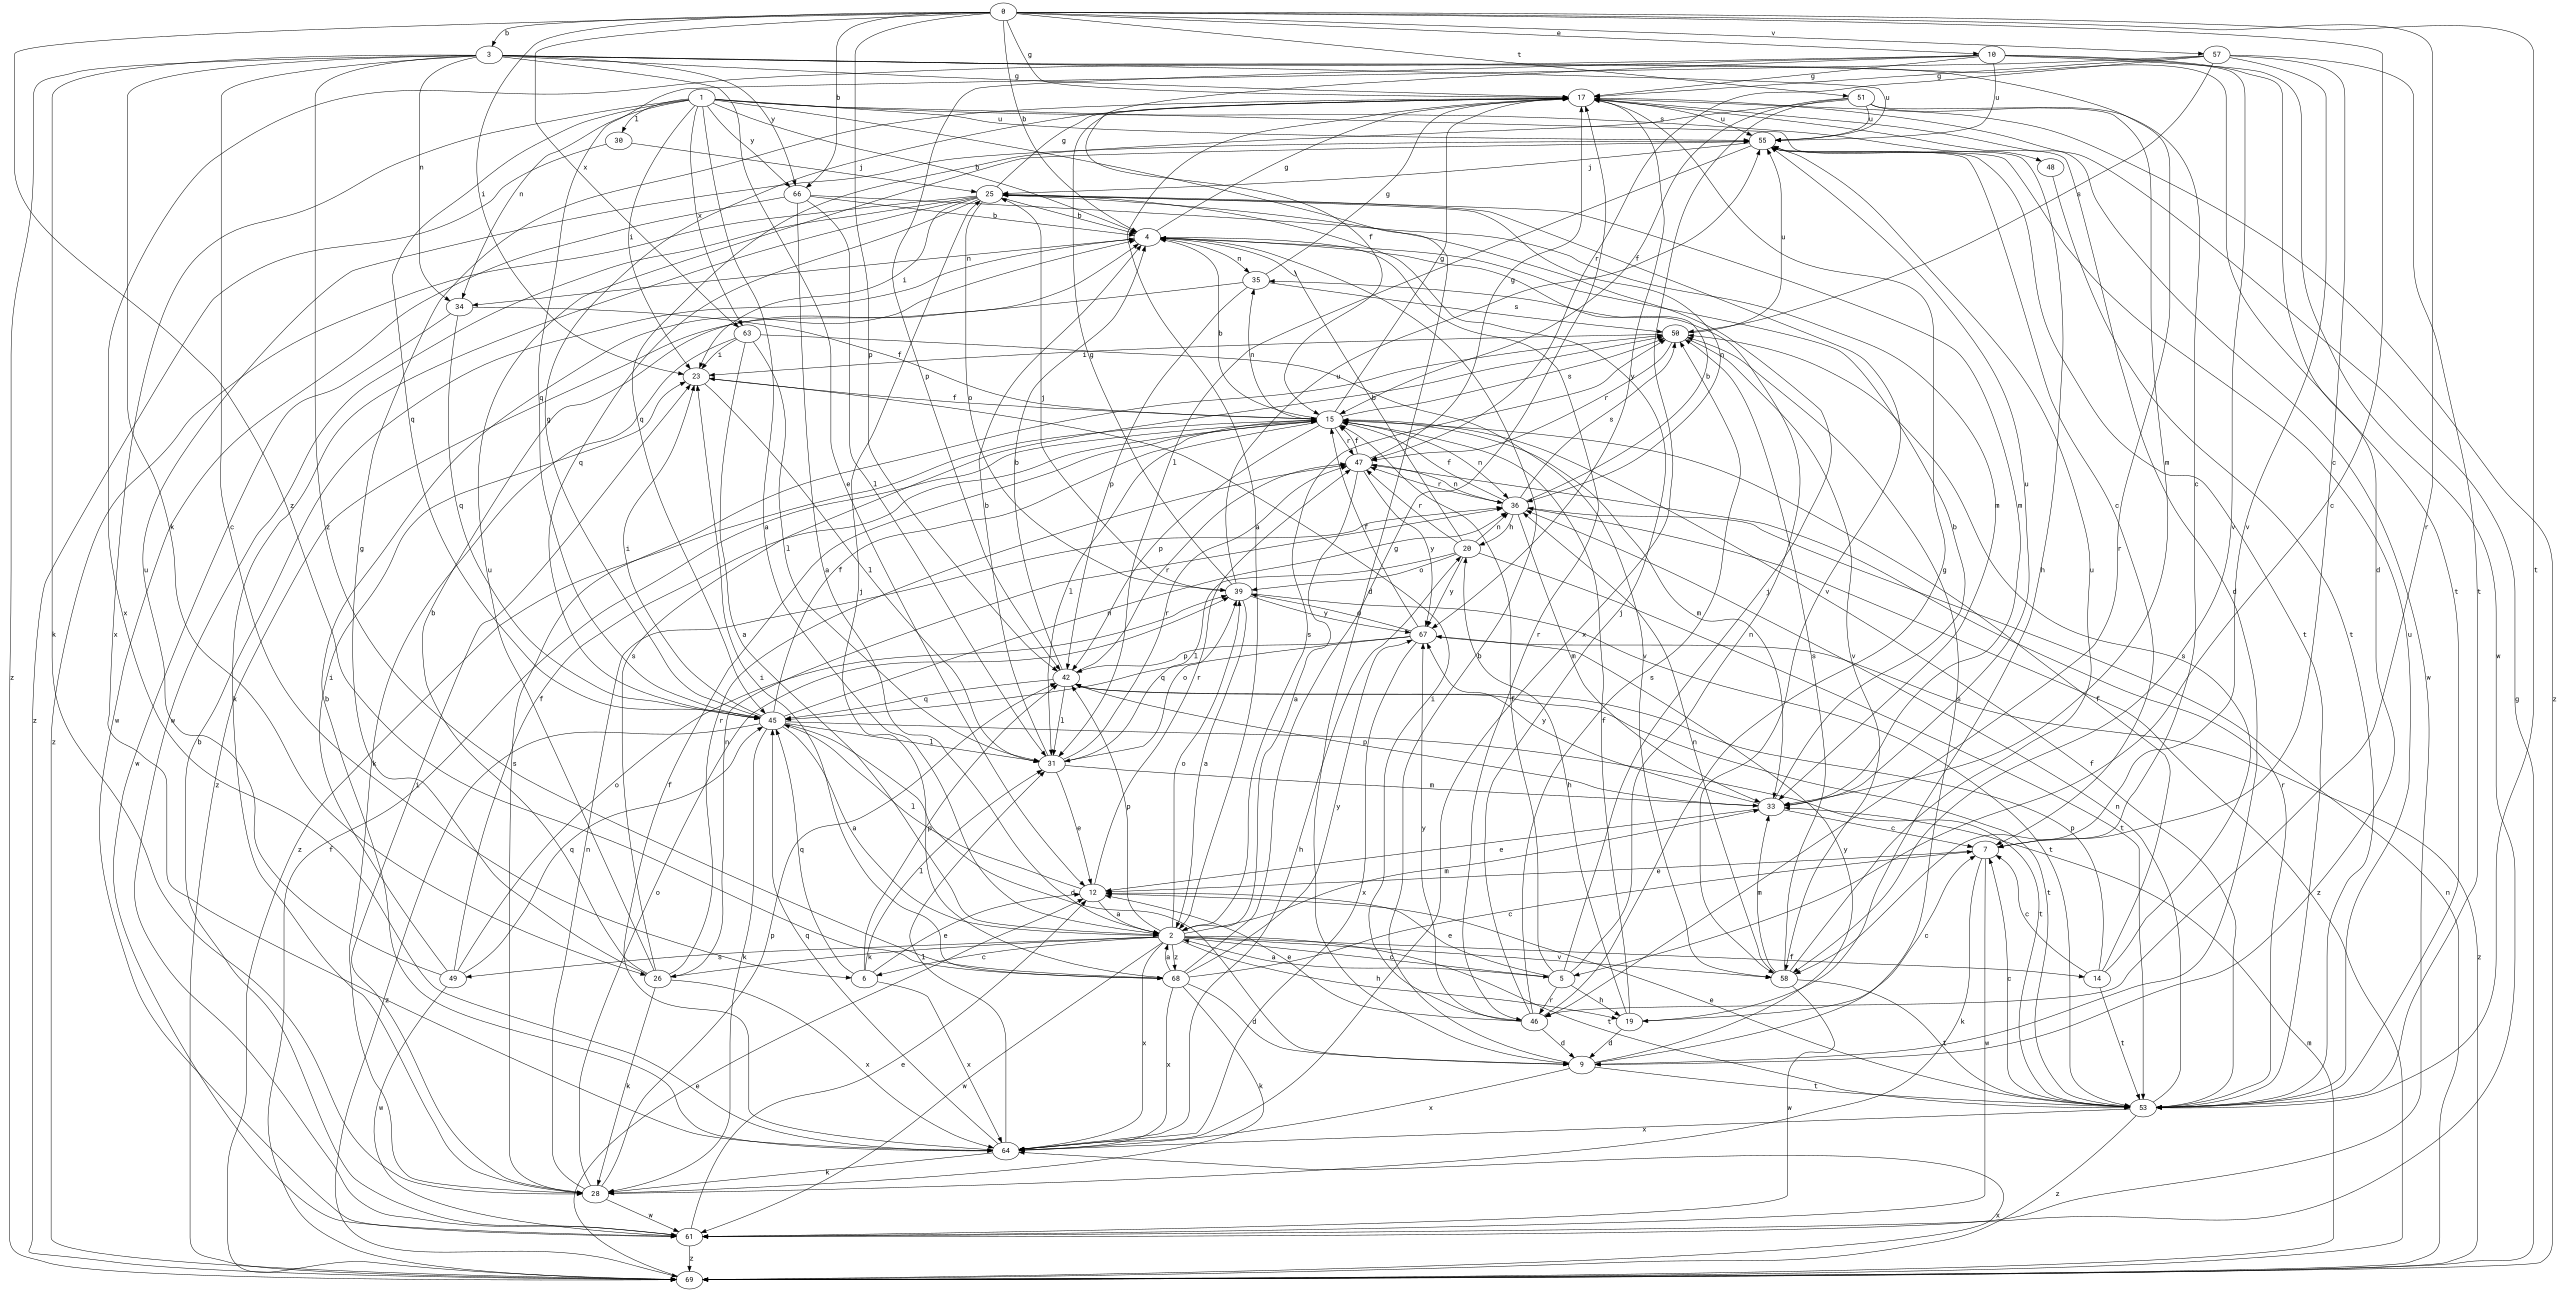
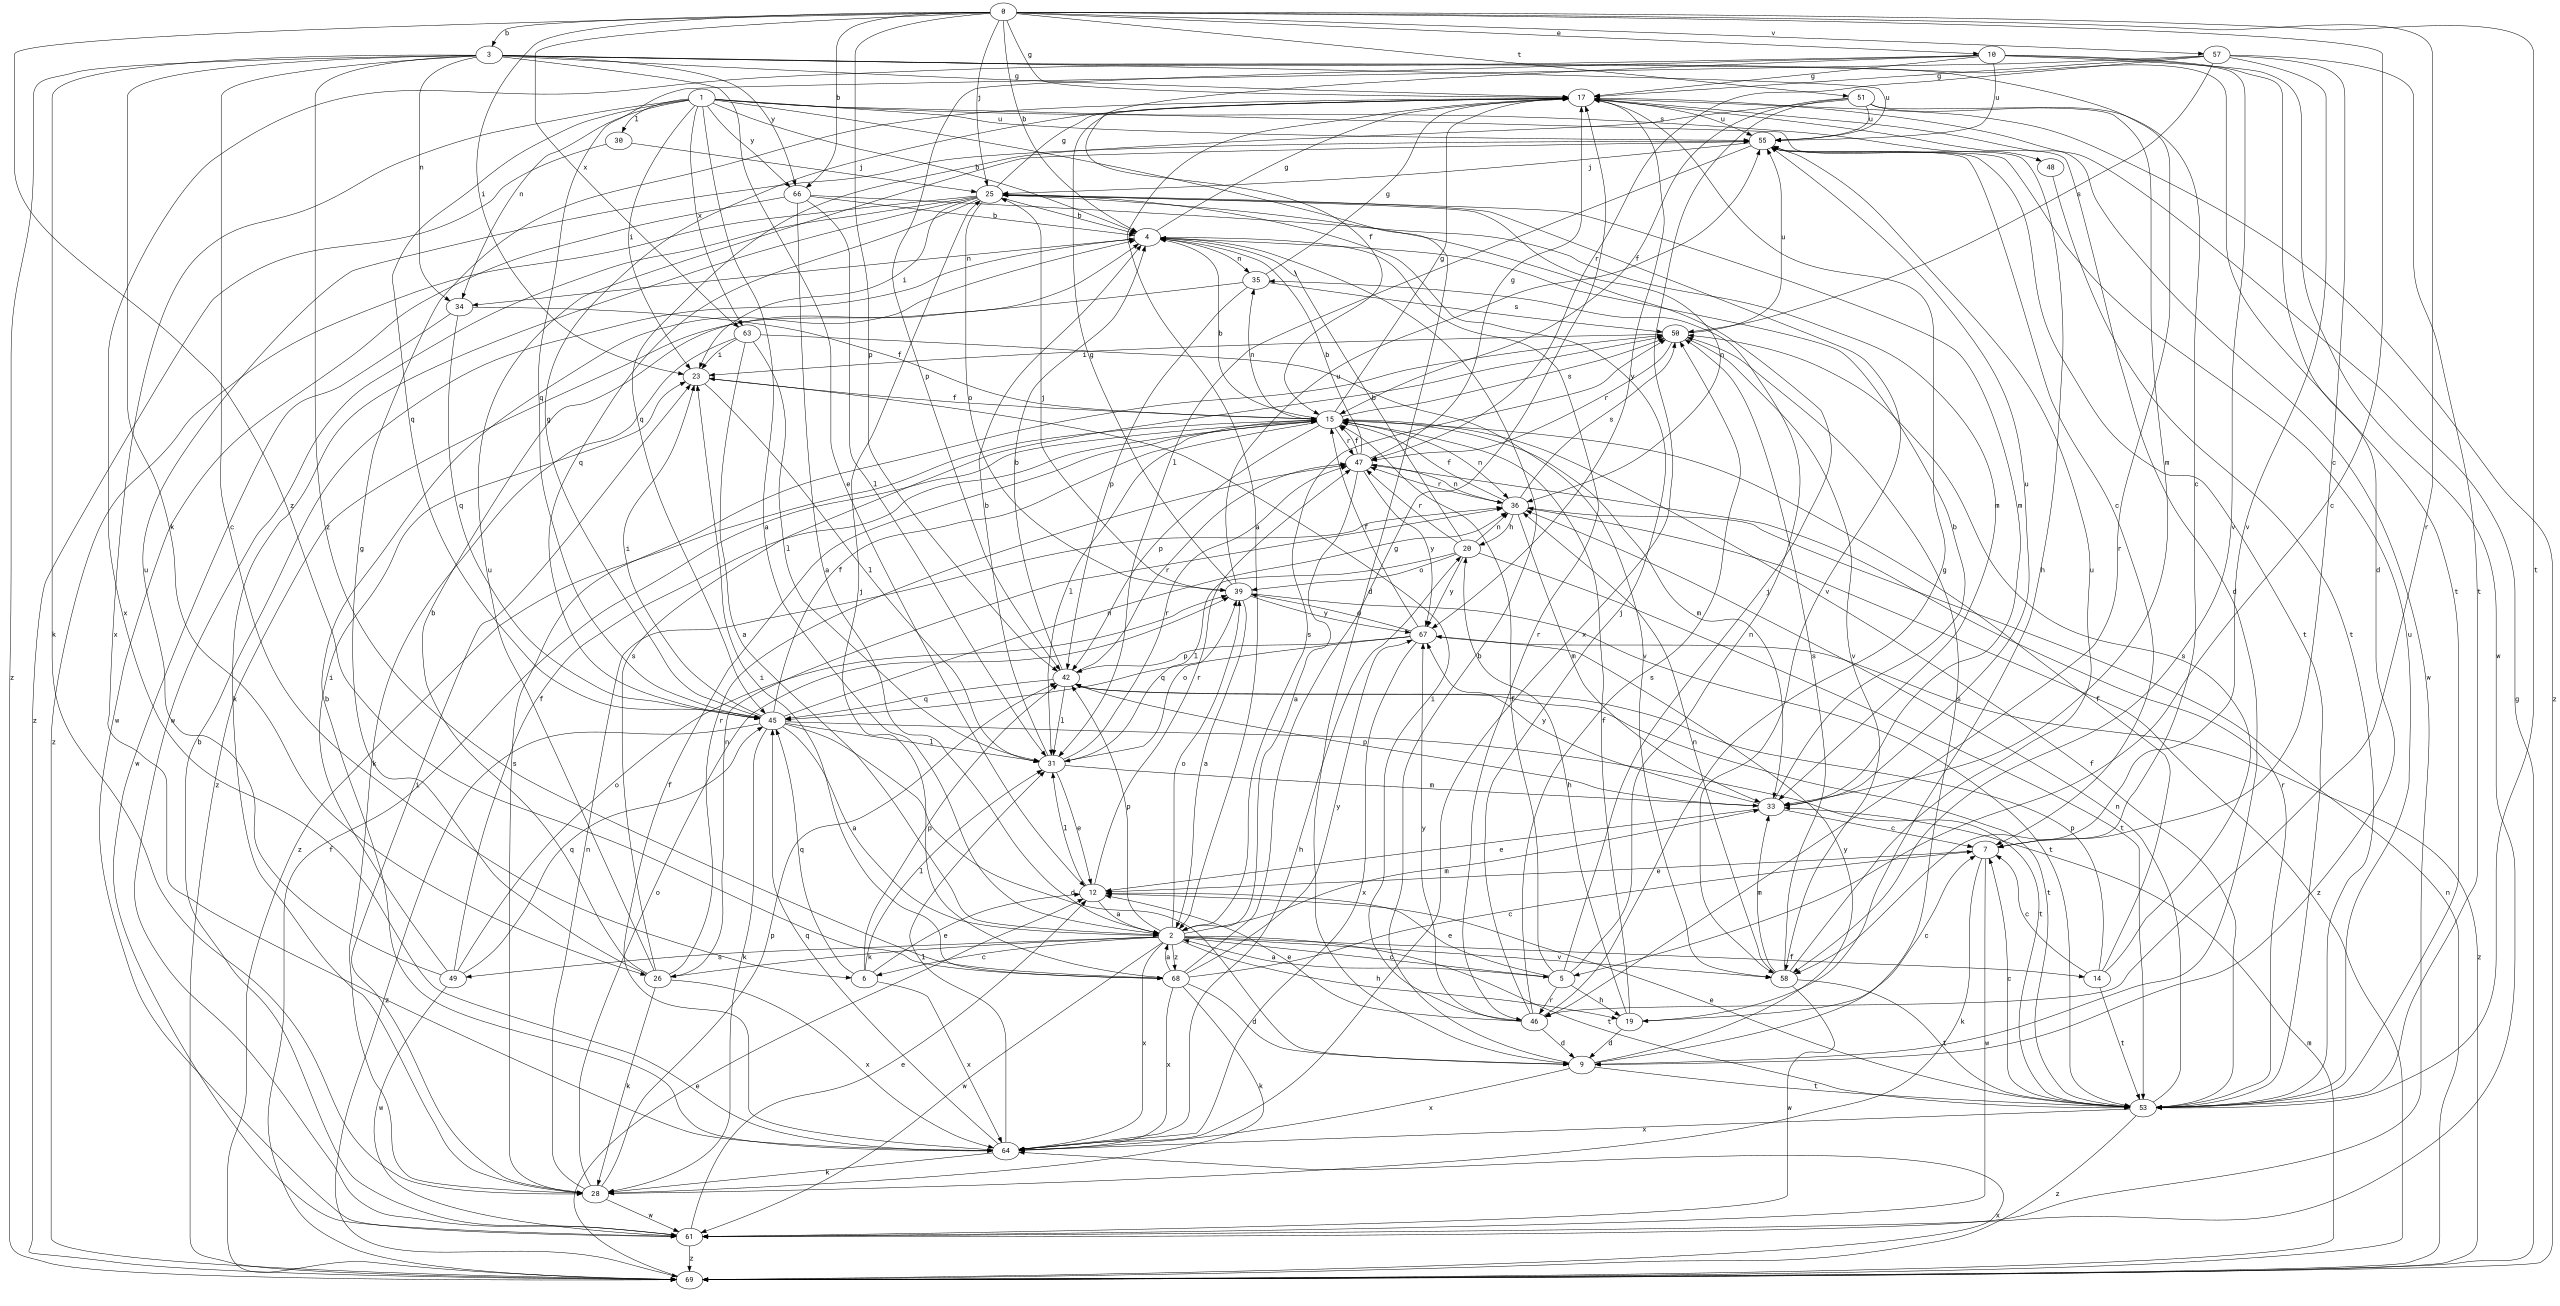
  strict digraph {
    fontname="Roboto Mono"
    node [fontname="Roboto Mono"]
    edge [fontname="Roboto Mono"]
    0
    3
    4
    5
    10
    17
    23
    25
    42
    46
    51
    53
    57
    63
    66
    68
    34
    55
    6
    26
    12
    28
    69
    35
    2
    19
    15
    9
    64
    58
    61
    67
    31
    45
    33
    39
    36
    47
    50
    7
    1
    30
    48
    14
    49
    20
    0 -> 3 [label=b]
    0 -> 4 [label=b]
    0 -> 5 [label=c]
    0 -> 10 [label=e]
    0 -> 17 [label=g]
    0 -> 23 [label=i]
+   0 -> 25 [label=j]
    0 -> 42 [label=p]
    0 -> 46 [label=r]
    0 -> 51 [label=t]
    0 -> 53 [label=t]
    0 -> 57 [label=v]
    0 -> 63 [label=x]
    0 -> 66 [label=b]
    0 -> 68 [label=z]
    3 -> 17 [label=g]
    3 -> 46 [label=r]
    3 -> 53 [label=t]
    3 -> 66 [label=y]
    3 -> 68 [label=z]
    3 -> 34 [label=n]
    3 -> 55 [label=u]
    3 -> 6 [label=c]
    3 -> 26 [label=k]
    3 -> 12 [label=e]
    3 -> 28 [label=k]
    3 -> 69 [label=z]
    4 -> 17 [label=g]
    4 -> 46 [label=r]
    4 -> 34 [label=n]
    4 -> 35 [label=n]
    5 -> 25 [label=j]
    5 -> 46 [label=r]
    5 -> 12 [label=e]
    5 -> 35 [label=n]
    5 -> 2 [label=a]
    5 -> 19 [label=h]
    5 -> 15 [label=f]
    10 -> 17 [label=g]
    10 -> 42 [label=p]
    10 -> 55 [label=u]
    10 -> 15 [label=f]
    10 -> 9 [label=d]
    10 -> 64 [label=x]
    10 -> 58 [label=v]
    10 -> 61 [label=w]
    17 -> 55 [label=u]
    17 -> 69 [label=z]
    17 -> 2 [label=a]
    17 -> 9 [label=d]
    17 -> 61 [label=w]
    17 -> 67 [label=y]
    23 -> 15 [label=f]
    23 -> 31 [label=l]
    25 -> 4 [label=b]
    25 -> 17 [label=g]
    25 -> 23 [label=i]
    25 -> 28 [label=k]
    25 -> 69 [label=z]
    25 -> 58 [label=v]
    25 -> 61 [label=w]
    25 -> 45 [label=q]
    25 -> 33 [label=m]
    25 -> 39 [label=o]
    25 -> 36 [label=n]
    42 -> 4 [label=b]
    42 -> 53 [label=t]
    42 -> 31 [label=l]
    42 -> 45 [label=q]
    42 -> 47 [label=r]
    46 -> 17 [label=g]
    46 -> 23 [label=i]
    46 -> 25 [label=j]
    46 -> 12 [label=e]
    46 -> 9 [label=d]
    46 -> 67 [label=y]
    46 -> 50 [label=s]
    51 -> 55 [label=u]
    51 -> 15 [label=f]
    51 -> 64 [label=x]
    51 -> 45 [label=q]
    51 -> 33 [label=m]
    51 -> 7 [label=c]
    53 -> 55 [label=u]
    53 -> 12 [label=e]
    53 -> 69 [label=z]
    53 -> 15 [label=f]
    53 -> 64 [label=x]
    53 -> 36 [label=n]
    53 -> 47 [label=r]
    53 -> 7 [label=c]
    57 -> 17 [label=g]
    57 -> 53 [label=t]
    57 -> 58 [label=v]
    57 -> 45 [label=q]
    57 -> 47 [label=r]
    57 -> 50 [label=s]
    57 -> 7 [label=c]
    63 -> 23 [label=i]
    63 -> 28 [label=k]
    63 -> 2 [label=a]
    63 -> 58 [label=v]
    63 -> 31 [label=l]
    66 -> 4 [label=b]
    66 -> 2 [label=a]
    66 -> 61 [label=w]
    66 -> 31 [label=l]
    66 -> 33 [label=m]
    68 -> 17 [label=g]
    68 -> 23 [label=i]
    68 -> 25 [label=j]
    68 -> 28 [label=k]
    68 -> 2 [label=a]
    68 -> 9 [label=d]
    68 -> 64 [label=x]
    68 -> 67 [label=y]
    68 -> 7 [label=c]
    34 -> 15 [label=f]
    34 -> 61 [label=w]
    34 -> 45 [label=q]
    55 -> 25 [label=j]
    55 -> 53 [label=t]
    55 -> 31 [label=l]
    55 -> 7 [label=c]
    6 -> 42 [label=p]
    6 -> 12 [label=e]
    6 -> 64 [label=x]
    6 -> 31 [label=l]
    6 -> 45 [label=q]
    26 -> 4 [label=b]
    26 -> 17 [label=g]
    26 -> 55 [label=u]
    26 -> 28 [label=k]
    26 -> 64 [label=x]
    26 -> 36 [label=n]
    26 -> 47 [label=r]
    26 -> 50 [label=s]
    12 -> 2 [label=a]
-   12 -> 45 [label=l]
+   12 -> 31 [label=l]
    12 -> 47 [label=r]
    28 -> 23 [label=i]
    28 -> 42 [label=p]
    28 -> 61 [label=w]
    28 -> 39 [label=o]
    28 -> 36 [label=n]
    28 -> 50 [label=s]
    69 -> 17 [label=g]
    69 -> 12 [label=e]
    69 -> 15 [label=f]
    69 -> 64 [label=x]
    69 -> 33 [label=m]
    69 -> 36 [label=n]
    35 -> 17 [label=g]
    35 -> 42 [label=p]
    35 -> 69 [label=z]
    35 -> 50 [label=s]
    2 -> 5 [label=c]
    2 -> 42 [label=p]
    2 -> 53 [label=t]
    2 -> 68 [label=z]
    2 -> 6 [label=c]
    2 -> 26 [label=k]
    2 -> 19 [label=h]
    2 -> 64 [label=x]
    2 -> 58 [label=v]
    2 -> 61 [label=w]
    2 -> 33 [label=m]
    2 -> 39 [label=o]
    2 -> 50 [label=s]
    2 -> 14 [label=f]
    2 -> 49 [label=s]
    19 -> 15 [label=f]
    19 -> 9 [label=d]
    19 -> 7 [label=c]
    19 -> 20 [label=h]
    15 -> 4 [label=b]
    15 -> 17 [label=g]
    15 -> 42 [label=p]
    15 -> 69 [label=z]
    15 -> 35 [label=n]
    15 -> 31 [label=l]
    15 -> 33 [label=m]
    15 -> 36 [label=n]
    15 -> 47 [label=r]
    15 -> 50 [label=s]
    9 -> 4 [label=b]
    9 -> 53 [label=t]
    9 -> 64 [label=x]
    9 -> 67 [label=y]
    9 -> 50 [label=s]
    64 -> 4 [label=b]
    64 -> 28 [label=k]
    64 -> 15 [label=f]
    64 -> 31 [label=l]
    64 -> 45 [label=q]
    64 -> 20 [label=h]
    58 -> 53 [label=t]
    58 -> 55 [label=u]
    58 -> 61 [label=w]
    58 -> 33 [label=m]
    58 -> 36 [label=n]
    58 -> 50 [label=s]
    61 -> 4 [label=b]
    61 -> 12 [label=e]
    61 -> 69 [label=z]
    67 -> 42 [label=p]
    67 -> 69 [label=z]
    67 -> 15 [label=f]
    67 -> 64 [label=x]
    67 -> 45 [label=q]
    67 -> 39 [label=o]
    31 -> 4 [label=b]
    31 -> 12 [label=e]
    31 -> 33 [label=m]
    31 -> 39 [label=o]
    31 -> 47 [label=r]
    45 -> 17 [label=g]
    45 -> 23 [label=i]
    45 -> 53 [label=t]
    45 -> 28 [label=k]
    45 -> 69 [label=z]
    45 -> 2 [label=a]
    45 -> 15 [label=f]
    45 -> 9 [label=d]
    45 -> 31 [label=l]
    45 -> 36 [label=n]
    33 -> 4 [label=b]
    33 -> 42 [label=p]
    33 -> 55 [label=u]
    33 -> 12 [label=e]
    33 -> 67 [label=y]
    33 -> 7 [label=c]
    39 -> 17 [label=g]
    39 -> 25 [label=j]
    39 -> 53 [label=t]
    39 -> 55 [label=u]
    39 -> 2 [label=a]
    39 -> 67 [label=y]
-   36 -> 4 [label=b]
+   47 -> 4 [label=b]
    36 -> 69 [label=z]
    36 -> 15 [label=f]
    36 -> 33 [label=m]
    36 -> 47 [label=r]
    36 -> 50 [label=s]
    36 -> 20 [label=h]
    47 -> 17 [label=g]
    47 -> 2 [label=a]
    47 -> 15 [label=f]
    47 -> 67 [label=y]
    47 -> 36 [label=n]
    50 -> 23 [label=i]
    50 -> 55 [label=u]
    50 -> 58 [label=v]
    50 -> 47 [label=r]
    7 -> 12 [label=e]
    7 -> 28 [label=k]
    7 -> 61 [label=w]
    1 -> 4 [label=b]
    1 -> 23 [label=i]
    1 -> 63 [label=x]
    1 -> 66 [label=y]
    1 -> 34 [label=n]
    1 -> 55 [label=u]
    1 -> 2 [label=a]
    1 -> 19 [label=h]
    1 -> 9 [label=d]
    1 -> 64 [label=x]
    1 -> 45 [label=q]
    1 -> 30 [label=l]
    1 -> 48 [label=s]
    30 -> 25 [label=j]
    30 -> 69 [label=z]
    48 -> 53 [label=t]
    14 -> 42 [label=p]
    14 -> 53 [label=t]
    14 -> 15 [label=f]
    14 -> 50 [label=s]
    14 -> 7 [label=c]
    49 -> 23 [label=i]
    49 -> 55 [label=u]
    49 -> 15 [label=f]
    49 -> 61 [label=w]
    49 -> 45 [label=q]
    49 -> 39 [label=o]
    20 -> 4 [label=b]
    20 -> 53 [label=t]
    20 -> 67 [label=y]
    20 -> 31 [label=l]
    20 -> 39 [label=o]
    20 -> 36 [label=n]
    20 -> 47 [label=r]
  }
